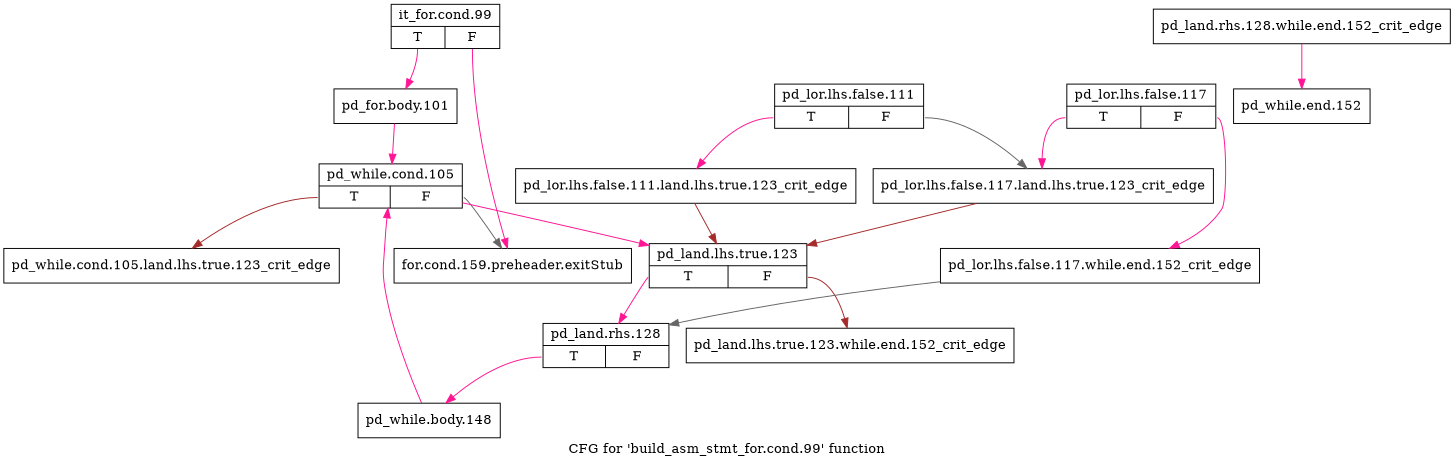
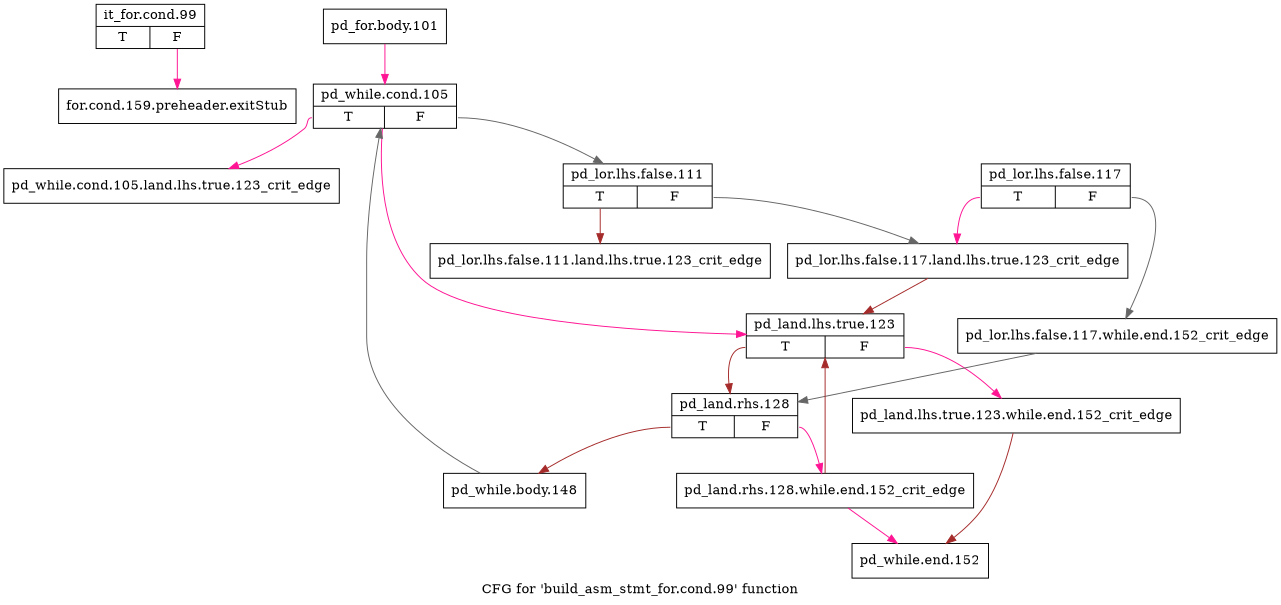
  digraph {
    label="CFG for 'build_asm_stmt_for.cond.99' function"
    node [shape=record]
    edge [color=deeppink]
    n1 [label="{it_for.cond.99|{<s0>T|<s1>F}}"]
    n2 [label="{for.cond.159.preheader.exitStub}"]
    n3 [label="{pd_for.body.101}"]
    n4 [label="{pd_while.cond.105|{<s0>T|<s1>F}}"]
    n5 [label="{pd_while.cond.105.land.lhs.true.123_crit_edge}"]
    n6 [label="{pd_lor.lhs.false.111|{<s0>T|<s1>F}}"]
    n7 [label="{pd_land.lhs.true.123|{<s0>T|<s1>F}}"]
    n8 [label="{pd_lor.lhs.false.111.land.lhs.true.123_crit_edge}"]
    n9 [label="{pd_lor.lhs.false.117.land.lhs.true.123_crit_edge}"]
    n10 [label="{pd_land.rhs.128|{<s0>T|<s1>F}}"]
    n11 [label="{pd_land.lhs.true.123.while.end.152_crit_edge}"]
    n12 [label="{pd_lor.lhs.false.117|{<s0>T|<s1>F}}"]
    n13 [label="{pd_lor.lhs.false.117.while.end.152_crit_edge}"]
    n14 [label="{pd_while.end.152}"]
    n15 [label="{pd_while.body.148}"]
    n16 [label="{pd_land.rhs.128.while.end.152_crit_edge}"]
    n1 -> n2 [tailport=s1]
-   n1 -> n3 [tailport=s0]
    n3 -> n4
-   n4 -> n5 [color=brown tailport=s0]
-   n4 -> n2 [color=gray40 tailport=s1]
+   n4 -> n5 [tailport=s0]
+   n4 -> n6 [color=gray40 tailport=s1]
    n4 -> n7
-   n6 -> n8 [tailport=s0]
+   n6 -> n8 [color=brown tailport=s0]
    n6 -> n9 [color=gray40 tailport=s1]
-   n7 -> n10 [tailport=s0]
-   n7 -> n11 [color=brown tailport=s1]
-   n8 -> n7 [color=brown]
+   n7 -> n10 [color=brown tailport=s0]
+   n7 -> n11 [tailport=s1]
+   n16 -> n7 [color=brown]
    n9 -> n7 [color=brown]
-   n10 -> n15 [tailport=s0]
+   n10 -> n15 [color=brown tailport=s0]
+   n10 -> n16 [tailport=s1]
+   n11 -> n14 [color=brown]
    n12 -> n9 [tailport=s0]
-   n12 -> n13 [tailport=s1]
+   n12 -> n13 [color=gray40 tailport=s1]
    n13 -> n10 [color=gray40]
-   n15 -> n4
+   n15 -> n4 [color=gray40]
    n16 -> n14
  }
